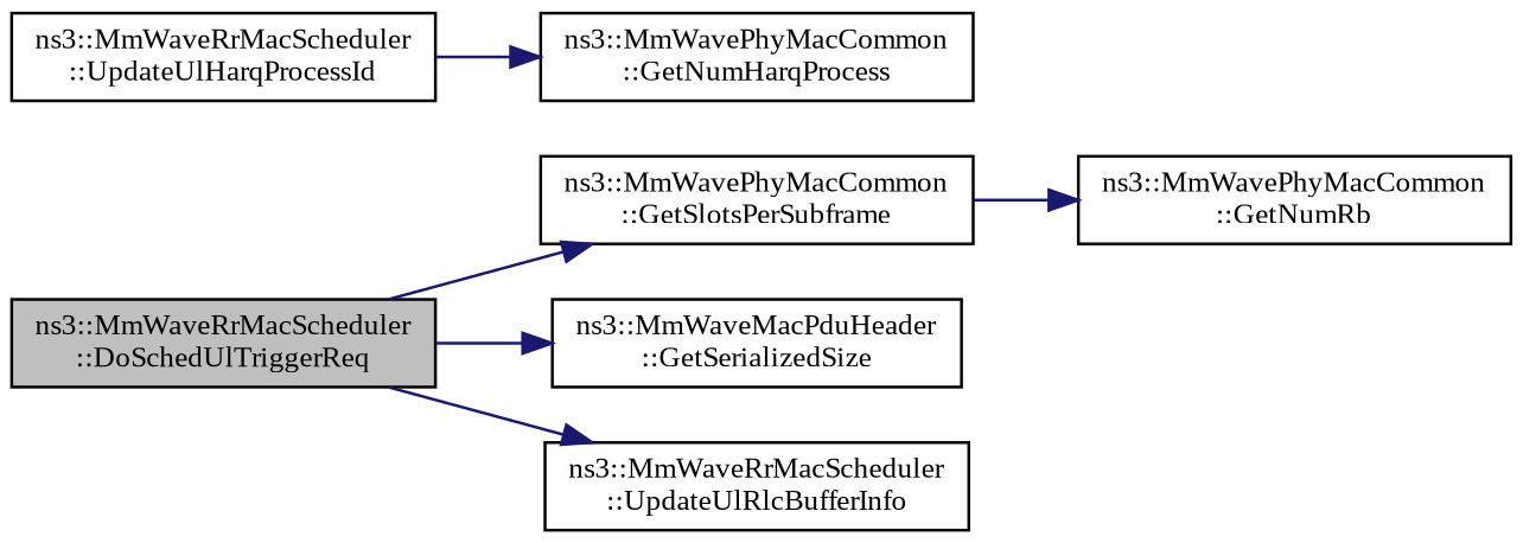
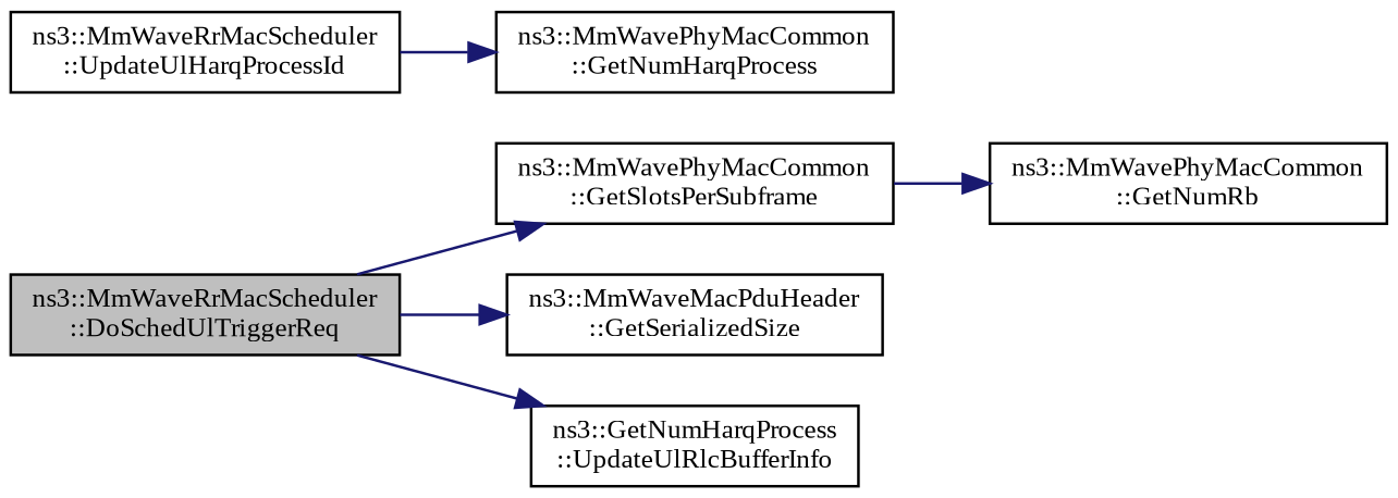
  digraph {
    fontname="Liberation Serif"
    rankdir=LR
    node [color=black fillcolor=white fontname="Liberation Serif" fontsize=10 shape=record style=filled]
    edge [color=midnightblue fontname="Liberation Serif" fontsize=10 labelfontname=Helvetica labelfontsize=10 style=solid]
    n1 [fillcolor=grey75 fontcolor=black height=0.2 label="ns3::MmWaveRrMacScheduler\l::DoSchedUlTriggerReq" width=0.4]
    n2 [height=0.2 label="ns3::MmWavePhyMacCommon\l::GetSlotsPerSubframe" width=0.4]
    n3 [height=0.2 label="ns3::MmWaveMacPduHeader\l::GetSerializedSize" width=0.4]
-   n4 [height=0.2 label="ns3::MmWaveRrMacScheduler\l::UpdateUlRlcBufferInfo" width=0.4]
+   n4 [height=0.2 label="ns3::GetNumHarqProcess\l::UpdateUlRlcBufferInfo" width=0.4]
    n5 [height=0.2 label="ns3::MmWavePhyMacCommon\l::GetNumRb" width=0.4]
    n6 [height=0.2 label="ns3::MmWaveRrMacScheduler\l::UpdateUlHarqProcessId" width=0.4]
    n7 [height=0.2 label="ns3::MmWavePhyMacCommon\l::GetNumHarqProcess" width=0.4]
    n1 -> n2
    n1 -> n3
    n1 -> n4
    n2 -> n5
    n6 -> n7
  }
